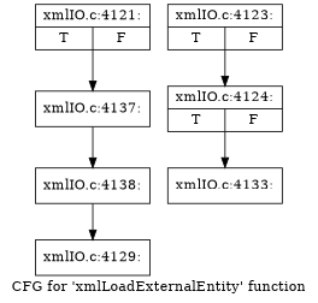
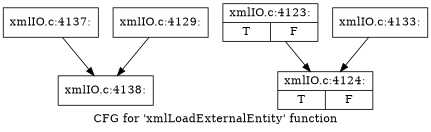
  digraph {
    label="CFG for 'xmlLoadExternalEntity' function"
    node [shape=record]
-   n1 [label="{xmlIO.c:4121:|{<s0>T|<s1>F}}"]
    n2 [label="{xmlIO.c:4137:}"]
    n3 [label="{xmlIO.c:4123:|{<s0>T|<s1>F}}"]
    n4 [label="{xmlIO.c:4124:|{<s0>T|<s1>F}}"]
    n5 [label="{xmlIO.c:4138:}"]
    n6 [label="{xmlIO.c:4133:}"]
    n7 [label="{xmlIO.c:4129:}"]
-   n1 -> n2
    n2 -> n5
    n3 -> n4
-   n4 -> n6
-   n5 -> n7
+   n6 -> n4
+   n7 -> n5
  }
